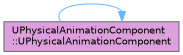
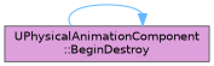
  digraph {
    rankdir=LR
-   n1 [color=gray40 fillcolor=plum fontcolor=black fontname=Helvetica fontsize=10 height=0.2 label="UPhysicalAnimationComponent\l::UPhysicalAnimationComponent" shape=box style=filled width=0.4]
+   n1 [color=gray40 fillcolor=plum fontcolor=black fontname=Helvetica fontsize=10 height=0.2 label="UPhysicalAnimationComponent\l::BeginDestroy" shape=box style=filled width=0.4]
    n1 -> n1 [color=steelblue1 fontname=Helvetica fontsize=10 labelfontname=Helvetica labelfontsize=10 style=solid]
  }
